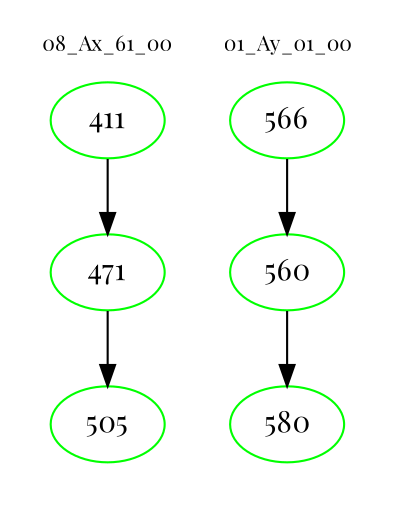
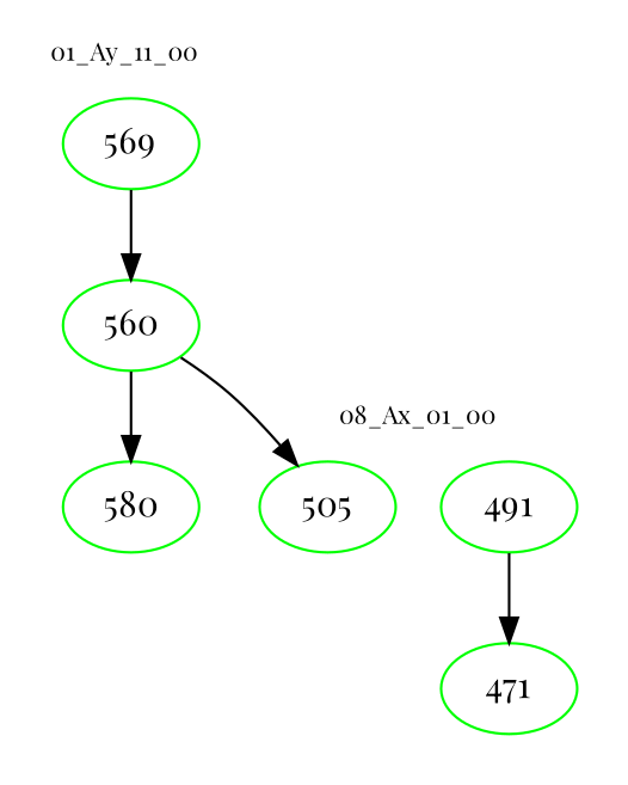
  digraph {
    fontname="Playfair Display"
    node [color=green fontname="Playfair Display"]
    edge [color=black fontname="Playfair Display"]
-   n1 [label=411]
+   n1 [label=491]
    n2 [label=471]
    n3 [label=505]
-   n4 [label=566]
+   n4 [label=569]
    n5 [label=560]
    n6 [label=580]
    subgraph cluster_1 {
      color=white
      fontsize=10
-     label="08_Ax_61_00"
+     label="08_Ax_01_00"
      n1
      n2
      n3
    }
    subgraph cluster_2 {
      color=white
      fontsize=10
-     label="01_Ay_01_00"
+     label="01_Ay_11_00"
      n4
      n5
      n6
    }
    n1 -> n2
-   n2 -> n3
+   n5 -> n3
    n4 -> n5
    n5 -> n6
  }
